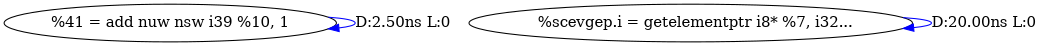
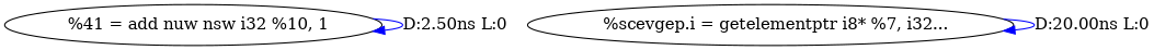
  digraph {
    edge [color=blue]
-   n1 [label="%41 = add nuw nsw i39 %10, 1"]
+   n1 [label="  %41 = add nuw nsw i32 %10, 1"]
    n2 [label="  %scevgep.i = getelementptr i8* %7, i32..."]
    n1 -> n1 [label="D:2.50ns L:0"]
    n2 -> n2 [label="D:20.00ns L:0"]
  }
